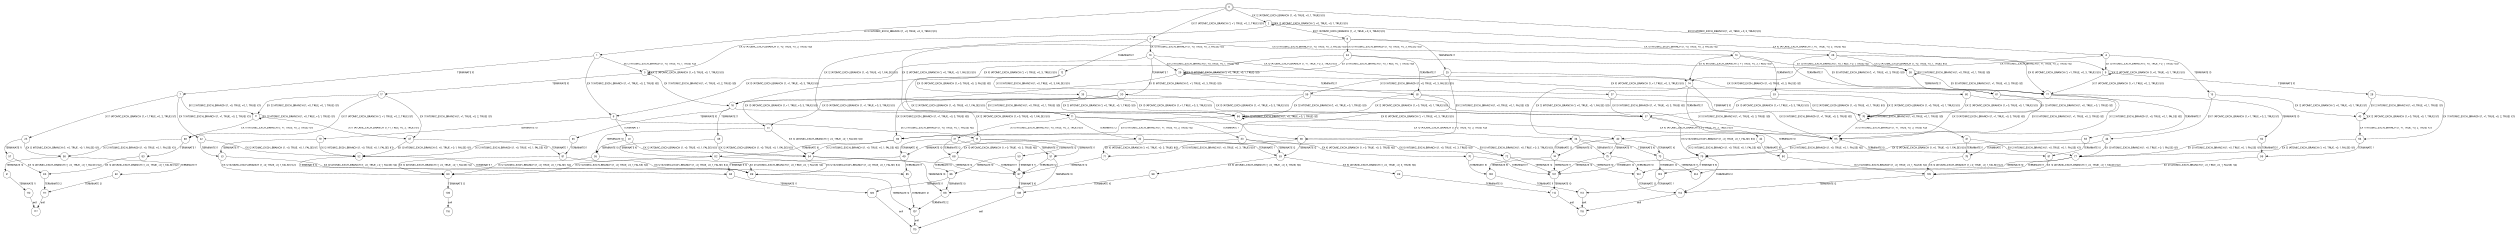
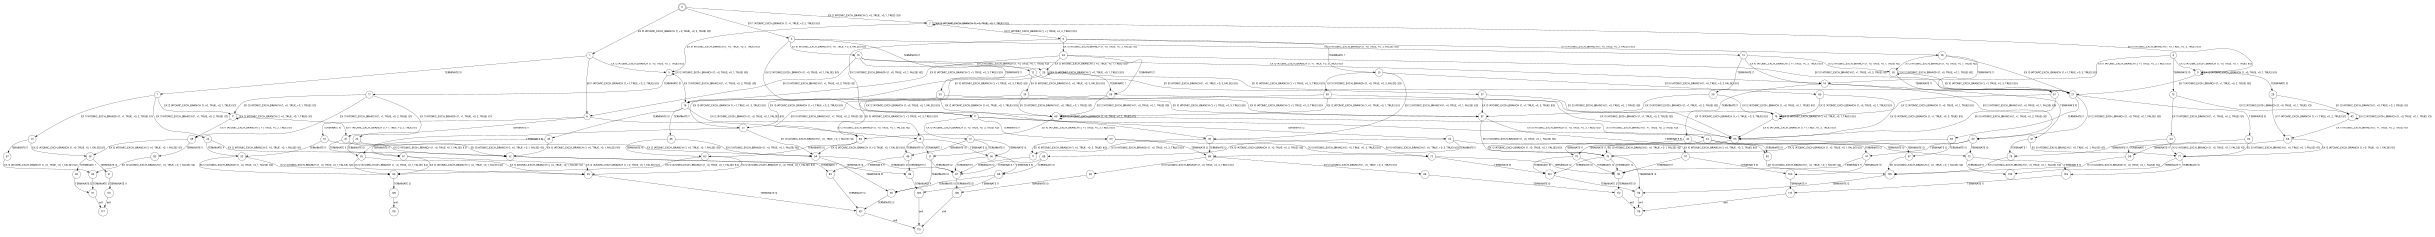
  digraph {
    fontname=Inter
    node [fontname=Inter shape=circle]
    edge [fontname=Inter]
    0 [peripheries=2]
    1
    2
    3
    4
    5
    6
    7
    8
    9
    10
    11
    12
    13
    14
    15
    16
    17
    18
    19
    20
    21
    22
    23
    24
    25
    26
    27
    28
    29
    30
    31
    32
    33
    34
    35
    36
    37
    38
    39
    40
    41
    42
    43
    44
    45
    46
    47
    48
    49
    50
    51
    52
    53
    54
    55
    56
    57
    58
    59
    60
    61
    62
    63
    64
    65
    66
    67
    68
    69
    70
    71
    72
    73
    74
    75
    76
    77
    78
    79
    80
    81
    82
    83
    84
    85
    86
    87
    88
    89
    90
    91
    92
    93
    94
    95
    96
    97
    98
    99
    100
    101
    102
    103
    104
    105
    114
    106
    107
    108
    109
    110
    111
    112
    113
    115
    116
    n118 [label=177]
    118
    0 -> 1 [label="EX !0 !ATOMIC_EXCH_BRANCH (1, +0, TRUE, +0, 3, TRUE) !{0}"]
    0 -> 2 [label="EX !2 !ATOMIC_EXCH_BRANCH (1, +0, TRUE, +0, 1, TRUE) !{0}"]
    0 -> 3 [label="EX !1 !ATOMIC_EXCH_BRANCH (1, +1, TRUE, +0, 2, TRUE) !{0}"]
-   0 -> 4 [label="EX !0 !ATOMIC_EXCH_BRANCH (1, +0, TRUE, +0, 3, TRUE) !{0}"]
    1 -> 5 [label="EX !2 !ATOMIC_EXCH_BRANCH (1, +0, TRUE, +0, 1, TRUE) !{0}"]
    1 -> 6 [label="EX !1 !ATOMIC_EXCH_BRANCH (1, +1, TRUE, +0, 2, TRUE) !{0}"]
    1 -> 7 [label="TERMINATE !0"]
    2 -> 2 [label="EX !2 !ATOMIC_EXCH_BRANCH (1, +0, TRUE, +0, 1, TRUE) !{0}"]
    2 -> 5 [label="EX !0 !ATOMIC_EXCH_BRANCH (1, +0, TRUE, +0, 3, TRUE) !{0}"]
    2 -> 8 [label="EX !1 !ATOMIC_EXCH_BRANCH (1, +1, TRUE, +0, 2, TRUE) !{0}"]
    2 -> 9 [label="EX !0 !ATOMIC_EXCH_BRANCH (1, +0, TRUE, +0, 3, TRUE) !{0}"]
    3 -> 10 [label="EX !0 !ATOMIC_EXCH_BRANCH (1, +0, TRUE, +0, 3, FALSE) !{0}"]
    3 -> 11 [label="EX !2 !ATOMIC_EXCH_BRANCH (1, +0, TRUE, +0, 1, FALSE) !{0}"]
    3 -> 12 [label="TERMINATE !1"]
    3 -> 13 [label="EX !0 !ATOMIC_EXCH_BRANCH (1, +0, TRUE, +0, 3, FALSE) !{0}"]
    4 -> 9 [label="EX !2 !ATOMIC_EXCH_BRANCH (1, +0, TRUE, +0, 1, TRUE) !{0}"]
    4 -> 14 [label="EX !1 !ATOMIC_EXCH_BRANCH (1, +1, TRUE, +0, 2, TRUE) !{0}"]
    4 -> 15 [label="TERMINATE !0"]
    5 -> 5 [label="EX !2 !ATOMIC_EXCH_BRANCH (1, +0, TRUE, +0, 1, TRUE) !{0}"]
    5 -> 16 [label="EX !1 !ATOMIC_EXCH_BRANCH (1, +1, TRUE, +0, 2, TRUE) !{0}"]
    5 -> 17 [label="TERMINATE !0"]
    6 -> 18 [label="EX !2 !ATOMIC_EXCH_BRANCH (1, +0, TRUE, +0, 1, FALSE) !{0}"]
    6 -> 19 [label="TERMINATE !0"]
    6 -> 20 [label="TERMINATE !1"]
    7 -> 21 [label="EX !2 !ATOMIC_EXCH_BRANCH (1, +0, TRUE, +0, 1, TRUE) !{1}"]
    7 -> 22 [label="EX !1 !ATOMIC_EXCH_BRANCH (1, +1, TRUE, +0, 2, TRUE) !{1}"]
    7 -> 23 [label="EX !1 !ATOMIC_EXCH_BRANCH (1, +1, TRUE, +0, 2, TRUE) !{1}"]
    8 -> 11 [label="EX !2 !ATOMIC_EXCH_BRANCH (1, +0, TRUE, +0, 1, FALSE) !{0}"]
    8 -> 24 [label="EX !0 !ATOMIC_EXCH_BRANCH (1, +0, TRUE, +0, 3, FALSE) !{0}"]
    8 -> 25 [label="TERMINATE !1"]
    8 -> 26 [label="EX !0 !ATOMIC_EXCH_BRANCH (1, +0, TRUE, +0, 3, FALSE) !{0}"]
    9 -> 9 [label="EX !2 !ATOMIC_EXCH_BRANCH (1, +0, TRUE, +0, 1, TRUE) !{0}"]
    9 -> 27 [label="EX !1 !ATOMIC_EXCH_BRANCH (1, +1, TRUE, +0, 2, TRUE) !{0}"]
    9 -> 28 [label="TERMINATE !0"]
    10 -> 6 [label="EX !0 !ATOMIC_EXCH_BRANCH (1, +1, TRUE, +0, 3, TRUE) !{0}"]
    10 -> 14 [label="EX !0 !ATOMIC_EXCH_BRANCH (1, +1, TRUE, +0, 3, TRUE) !{0}"]
    10 -> 29 [label="EX !2 !ATOMIC_EXCH_BRANCH (1, +0, TRUE, +0, 1, TRUE) !{0}"]
    10 -> 30 [label="TERMINATE !1"]
    11 -> 31 [label="EX !0 !ATOMIC_EXCH_BRANCH (1, +0, TRUE, +0, 3, TRUE) !{0}"]
    11 -> 32 [label="TERMINATE !2"]
    11 -> 33 [label="TERMINATE !1"]
    11 -> 34 [label="EX !0 !ATOMIC_EXCH_BRANCH (1, +0, TRUE, +0, 3, TRUE) !{0}"]
    12 -> 35 [label="EX !0 !ATOMIC_EXCH_BRANCH (1, +0, TRUE, +0, 3, FALSE) !{0}"]
    12 -> 36 [label="EX !2 !ATOMIC_EXCH_BRANCH (1, +0, TRUE, +0, 1, FALSE) !{0}"]
    12 -> 37 [label="EX !0 !ATOMIC_EXCH_BRANCH (1, +0, TRUE, +0, 3, FALSE) !{0}"]
    13 -> 14 [label="EX !0 !ATOMIC_EXCH_BRANCH (1, +1, TRUE, +0, 3, TRUE) !{0}"]
    13 -> 38 [label="EX !2 !ATOMIC_EXCH_BRANCH (1, +0, TRUE, +0, 1, TRUE) !{0}"]
    13 -> 39 [label="TERMINATE !1"]
    14 -> 40 [label="EX !2 !ATOMIC_EXCH_BRANCH (1, +0, TRUE, +0, 1, FALSE) !{0}"]
    14 -> 41 [label="TERMINATE !0"]
    14 -> 42 [label="TERMINATE !1"]
    15 -> 43 [label="EX !2 !ATOMIC_EXCH_BRANCH (1, +0, TRUE, +0, 1, TRUE) !{1}"]
    15 -> 44 [label="EX !1 !ATOMIC_EXCH_BRANCH (1, +1, TRUE, +0, 2, TRUE) !{1}"]
    16 -> 18 [label="EX !2 !ATOMIC_EXCH_BRANCH (1, +0, TRUE, +0, 1, FALSE) !{0}"]
    16 -> 45 [label="TERMINATE !0"]
    16 -> 46 [label="TERMINATE !1"]
    17 -> 21 [label="EX !2 !ATOMIC_EXCH_BRANCH (1, +0, TRUE, +0, 1, TRUE) !{1}"]
    17 -> 47 [label="EX !1 !ATOMIC_EXCH_BRANCH (1, +1, TRUE, +0, 2, TRUE) !{1}"]
    17 -> 48 [label="EX !1 !ATOMIC_EXCH_BRANCH (1, +1, TRUE, +0, 2, TRUE) !{1}"]
    18 -> 49 [label="TERMINATE !0"]
    18 -> 50 [label="TERMINATE !2"]
    18 -> 51 [label="TERMINATE !1"]
    19 -> 52 [label="EX !2 !ATOMIC_EXCH_BRANCH (1, +0, TRUE, +0, 1, FALSE) !{1}"]
    19 -> 53 [label="TERMINATE !1"]
    20 -> 54 [label="EX !2 !ATOMIC_EXCH_BRANCH (1, +0, TRUE, +0, 1, FALSE) !{0}"]
    20 -> 55 [label="TERMINATE !0"]
    21 -> 21 [label="EX !2 !ATOMIC_EXCH_BRANCH (1, +0, TRUE, +0, 1, TRUE) !{1}"]
    21 -> 47 [label="EX !1 !ATOMIC_EXCH_BRANCH (1, +1, TRUE, +0, 2, TRUE) !{1}"]
    21 -> 48 [label="EX !1 !ATOMIC_EXCH_BRANCH (1, +1, TRUE, +0, 2, TRUE) !{1}"]
    22 -> 52 [label="EX !2 !ATOMIC_EXCH_BRANCH (1, +0, TRUE, +0, 1, FALSE) !{1}"]
    22 -> 53 [label="TERMINATE !1"]
    23 -> 56 [label="EX !2 !ATOMIC_EXCH_BRANCH (1, +0, TRUE, +0, 1, FALSE) !{1}"]
    23 -> 57 [label="TERMINATE !1"]
    24 -> 16 [label="EX !0 !ATOMIC_EXCH_BRANCH (1, +1, TRUE, +0, 3, TRUE) !{0}"]
    24 -> 27 [label="EX !0 !ATOMIC_EXCH_BRANCH (1, +1, TRUE, +0, 3, TRUE) !{0}"]
    24 -> 29 [label="EX !2 !ATOMIC_EXCH_BRANCH (1, +0, TRUE, +0, 1, TRUE) !{0}"]
    24 -> 58 [label="TERMINATE !1"]
    25 -> 36 [label="EX !2 !ATOMIC_EXCH_BRANCH (1, +0, TRUE, +0, 1, FALSE) !{0}"]
    25 -> 59 [label="EX !0 !ATOMIC_EXCH_BRANCH (1, +0, TRUE, +0, 3, FALSE) !{0}"]
    25 -> 60 [label="EX !0 !ATOMIC_EXCH_BRANCH (1, +0, TRUE, +0, 3, FALSE) !{0}"]
    26 -> 27 [label="EX !0 !ATOMIC_EXCH_BRANCH (1, +1, TRUE, +0, 3, TRUE) !{0}"]
    26 -> 38 [label="EX !2 !ATOMIC_EXCH_BRANCH (1, +0, TRUE, +0, 1, TRUE) !{0}"]
    26 -> 61 [label="TERMINATE !1"]
    27 -> 40 [label="EX !2 !ATOMIC_EXCH_BRANCH (1, +0, TRUE, +0, 1, FALSE) !{0}"]
    27 -> 62 [label="TERMINATE !0"]
    27 -> 63 [label="TERMINATE !1"]
    28 -> 43 [label="EX !2 !ATOMIC_EXCH_BRANCH (1, +0, TRUE, +0, 1, TRUE) !{1}"]
    28 -> 64 [label="EX !1 !ATOMIC_EXCH_BRANCH (1, +1, TRUE, +0, 2, TRUE) !{1}"]
    29 -> 16 [label="EX !0 !ATOMIC_EXCH_BRANCH (1, +1, TRUE, +0, 3, TRUE) !{0}"]
    29 -> 27 [label="EX !0 !ATOMIC_EXCH_BRANCH (1, +1, TRUE, +0, 3, TRUE) !{0}"]
    29 -> 29 [label="EX !2 !ATOMIC_EXCH_BRANCH (1, +0, TRUE, +0, 1, TRUE) !{0}"]
    29 -> 58 [label="TERMINATE !1"]
    30 -> 65 [label="EX !0 !ATOMIC_EXCH_BRANCH (1, +1, TRUE, +0, 3, TRUE) !{0}"]
    30 -> 66 [label="EX !2 !ATOMIC_EXCH_BRANCH (1, +0, TRUE, +0, 1, TRUE) !{0}"]
    30 -> 67 [label="EX !0 !ATOMIC_EXCH_BRANCH (1, +1, TRUE, +0, 3, TRUE) !{0}"]
    31 -> 49 [label="TERMINATE !0"]
-   31 -> 68 [label="TERMINATE !2"]
+   31 -> 50 [label="TERMINATE !2"]
    31 -> 51 [label="TERMINATE !1"]
    32 -> 68 [label="EX !0 !ATOMIC_EXCH_BRANCH (1, +0, TRUE, +0, 3, TRUE) !{0}"]
    32 -> 69 [label="TERMINATE !1"]
    32 -> 70 [label="EX !0 !ATOMIC_EXCH_BRANCH (1, +0, TRUE, +0, 3, TRUE) !{0}"]
    33 -> 69 [label="TERMINATE !2"]
    33 -> 71 [label="EX !0 !ATOMIC_EXCH_BRANCH (1, +0, TRUE, +0, 3, TRUE) !{0}"]
    33 -> 72 [label="EX !0 !ATOMIC_EXCH_BRANCH (1, +0, TRUE, +0, 3, TRUE) !{0}"]
    34 -> 73 [label="TERMINATE !0"]
    34 -> 74 [label="TERMINATE !2"]
    34 -> 75 [label="TERMINATE !1"]
    35 -> 65 [label="EX !0 !ATOMIC_EXCH_BRANCH (1, +1, TRUE, +0, 3, TRUE) !{0}"]
    35 -> 66 [label="EX !2 !ATOMIC_EXCH_BRANCH (1, +0, TRUE, +0, 1, TRUE) !{0}"]
    35 -> 67 [label="EX !0 !ATOMIC_EXCH_BRANCH (1, +1, TRUE, +0, 3, TRUE) !{0}"]
    36 -> 69 [label="TERMINATE !2"]
    36 -> 71 [label="EX !0 !ATOMIC_EXCH_BRANCH (1, +0, TRUE, +0, 3, TRUE) !{0}"]
    36 -> 72 [label="EX !0 !ATOMIC_EXCH_BRANCH (1, +0, TRUE, +0, 3, TRUE) !{0}"]
    37 -> 67 [label="EX !0 !ATOMIC_EXCH_BRANCH (1, +1, TRUE, +0, 3, TRUE) !{0}"]
    37 -> 76 [label="EX !2 !ATOMIC_EXCH_BRANCH (1, +0, TRUE, +0, 1, TRUE) !{0}"]
    38 -> 27 [label="EX !0 !ATOMIC_EXCH_BRANCH (1, +1, TRUE, +0, 3, TRUE) !{0}"]
    38 -> 38 [label="EX !2 !ATOMIC_EXCH_BRANCH (1, +0, TRUE, +0, 1, TRUE) !{0}"]
    38 -> 61 [label="TERMINATE !1"]
    39 -> 67 [label="EX !0 !ATOMIC_EXCH_BRANCH (1, +1, TRUE, +0, 3, TRUE) !{0}"]
    39 -> 76 [label="EX !2 !ATOMIC_EXCH_BRANCH (1, +0, TRUE, +0, 1, TRUE) !{0}"]
    40 -> 73 [label="TERMINATE !0"]
    40 -> 74 [label="TERMINATE !2"]
    40 -> 75 [label="TERMINATE !1"]
    41 -> 77 [label="EX !2 !ATOMIC_EXCH_BRANCH (1, +0, TRUE, +0, 1, FALSE) !{1}"]
    41 -> 78 [label="TERMINATE !1"]
    42 -> 79 [label="EX !2 !ATOMIC_EXCH_BRANCH (1, +0, TRUE, +0, 1, FALSE) !{0}"]
    42 -> 80 [label="TERMINATE !0"]
    43 -> 43 [label="EX !2 !ATOMIC_EXCH_BRANCH (1, +0, TRUE, +0, 1, TRUE) !{1}"]
    43 -> 64 [label="EX !1 !ATOMIC_EXCH_BRANCH (1, +1, TRUE, +0, 2, TRUE) !{1}"]
    44 -> 77 [label="EX !2 !ATOMIC_EXCH_BRANCH (1, +0, TRUE, +0, 1, FALSE) !{1}"]
    44 -> 78 [label="TERMINATE !1"]
    45 -> 52 [label="EX !2 !ATOMIC_EXCH_BRANCH (1, +0, TRUE, +0, 1, FALSE) !{1}"]
    45 -> 81 [label="TERMINATE !1"]
    46 -> 54 [label="EX !2 !ATOMIC_EXCH_BRANCH (1, +0, TRUE, +0, 1, FALSE) !{0}"]
    46 -> 82 [label="TERMINATE !0"]
    47 -> 52 [label="EX !2 !ATOMIC_EXCH_BRANCH (1, +0, TRUE, +0, 1, FALSE) !{1}"]
    47 -> 81 [label="TERMINATE !1"]
    48 -> 56 [label="EX !2 !ATOMIC_EXCH_BRANCH (1, +0, TRUE, +0, 1, FALSE) !{1}"]
    48 -> 83 [label="TERMINATE !1"]
    49 -> 84 [label="TERMINATE !2"]
    49 -> 85 [label="TERMINATE !1"]
    50 -> 86 [label="TERMINATE !0"]
    50 -> 87 [label="TERMINATE !1"]
    51 -> 87 [label="TERMINATE !2"]
    51 -> 88 [label="TERMINATE !0"]
    52 -> 84 [label="TERMINATE !2"]
    52 -> 85 [label="TERMINATE !1"]
    53 -> 89 [label="EX !2 !ATOMIC_EXCH_BRANCH (1, +0, TRUE, +0, 1, FALSE) !{2}"]
    53 -> 90 [label="EX !2 !ATOMIC_EXCH_BRANCH (1, +0, TRUE, +0, 1, FALSE) !{2}"]
    54 -> 87 [label="TERMINATE !2"]
    54 -> 88 [label="TERMINATE !0"]
    55 -> 89 [label="EX !2 !ATOMIC_EXCH_BRANCH (1, +0, TRUE, +0, 1, FALSE) !{2}"]
    55 -> 90 [label="EX !2 !ATOMIC_EXCH_BRANCH (1, +0, TRUE, +0, 1, FALSE) !{2}"]
    56 -> 91 [label="TERMINATE !2"]
    56 -> 92 [label="TERMINATE !1"]
    57 -> 93 [label="EX !2 !ATOMIC_EXCH_BRANCH (1, +0, TRUE, +0, 1, FALSE) !{2}"]
    58 -> 66 [label="EX !2 !ATOMIC_EXCH_BRANCH (1, +0, TRUE, +0, 1, TRUE) !{0}"]
    58 -> 94 [label="EX !0 !ATOMIC_EXCH_BRANCH (1, +1, TRUE, +0, 3, TRUE) !{0}"]
    58 -> 95 [label="EX !0 !ATOMIC_EXCH_BRANCH (1, +1, TRUE, +0, 3, TRUE) !{0}"]
    59 -> 66 [label="EX !2 !ATOMIC_EXCH_BRANCH (1, +0, TRUE, +0, 1, TRUE) !{0}"]
    59 -> 94 [label="EX !0 !ATOMIC_EXCH_BRANCH (1, +1, TRUE, +0, 3, TRUE) !{0}"]
    59 -> 95 [label="EX !0 !ATOMIC_EXCH_BRANCH (1, +1, TRUE, +0, 3, TRUE) !{0}"]
    60 -> 76 [label="EX !2 !ATOMIC_EXCH_BRANCH (1, +0, TRUE, +0, 1, TRUE) !{0}"]
    60 -> 95 [label="EX !0 !ATOMIC_EXCH_BRANCH (1, +1, TRUE, +0, 3, TRUE) !{0}"]
    61 -> 76 [label="EX !2 !ATOMIC_EXCH_BRANCH (1, +0, TRUE, +0, 1, TRUE) !{0}"]
    61 -> 95 [label="EX !0 !ATOMIC_EXCH_BRANCH (1, +1, TRUE, +0, 3, TRUE) !{0}"]
    62 -> 77 [label="EX !2 !ATOMIC_EXCH_BRANCH (1, +0, TRUE, +0, 1, FALSE) !{1}"]
    62 -> 96 [label="TERMINATE !1"]
    63 -> 79 [label="EX !2 !ATOMIC_EXCH_BRANCH (1, +0, TRUE, +0, 1, FALSE) !{0}"]
    63 -> 97 [label="TERMINATE !0"]
    64 -> 77 [label="EX !2 !ATOMIC_EXCH_BRANCH (1, +0, TRUE, +0, 1, FALSE) !{1}"]
    64 -> 96 [label="TERMINATE !1"]
    65 -> 54 [label="EX !2 !ATOMIC_EXCH_BRANCH (1, +0, TRUE, +0, 1, FALSE) !{0}"]
    65 -> 55 [label="TERMINATE !0"]
    66 -> 66 [label="EX !2 !ATOMIC_EXCH_BRANCH (1, +0, TRUE, +0, 1, TRUE) !{0}"]
    66 -> 94 [label="EX !0 !ATOMIC_EXCH_BRANCH (1, +1, TRUE, +0, 3, TRUE) !{0}"]
    66 -> 95 [label="EX !0 !ATOMIC_EXCH_BRANCH (1, +1, TRUE, +0, 3, TRUE) !{0}"]
    67 -> 79 [label="EX !2 !ATOMIC_EXCH_BRANCH (1, +0, TRUE, +0, 1, FALSE) !{0}"]
    67 -> 80 [label="TERMINATE !0"]
    68 -> 86 [label="TERMINATE !0"]
    68 -> 87 [label="TERMINATE !1"]
    69 -> 98 [label="EX !0 !ATOMIC_EXCH_BRANCH (1, +0, TRUE, +0, 3, TRUE) !{0}"]
    69 -> 99 [label="EX !0 !ATOMIC_EXCH_BRANCH (1, +0, TRUE, +0, 3, TRUE) !{0}"]
    70 -> 100 [label="TERMINATE !0"]
    70 -> 101 [label="TERMINATE !1"]
    71 -> 87 [label="TERMINATE !2"]
    72 -> 101 [label="TERMINATE !2"]
    72 -> 102 [label="TERMINATE !0"]
    73 -> 103 [label="TERMINATE !2"]
    73 -> 104 [label="TERMINATE !1"]
    74 -> 100 [label="TERMINATE !0"]
    74 -> 101 [label="TERMINATE !1"]
    75 -> 101 [label="TERMINATE !2"]
    75 -> 102 [label="TERMINATE !0"]
    76 -> 76 [label="EX !2 !ATOMIC_EXCH_BRANCH (1, +0, TRUE, +0, 1, TRUE) !{0}"]
    76 -> 95 [label="EX !0 !ATOMIC_EXCH_BRANCH (1, +1, TRUE, +0, 3, TRUE) !{0}"]
    77 -> 103 [label="TERMINATE !0"]
    77 -> 104 [label="TERMINATE !1"]
    78 -> 105 [label="EX !2 !ATOMIC_EXCH_BRANCH (1, +0, TRUE, +0, 1, FALSE) !{2}"]
    79 -> 101 [label="TERMINATE !2"]
    79 -> 102 [label="TERMINATE !0"]
    79 -> 114 [label="TERMINATE !2"]
    80 -> 105 [label="EX !2 !ATOMIC_EXCH_BRANCH (1, +0, TRUE, +0, 1, FALSE) !{2}"]
    81 -> 89 [label="EX !2 !ATOMIC_EXCH_BRANCH (1, +0, TRUE, +0, 1, FALSE) !{2}"]
    81 -> 90 [label="EX !2 !ATOMIC_EXCH_BRANCH (1, +0, TRUE, +0, 1, FALSE) !{2}"]
    82 -> 89 [label="EX !2 !ATOMIC_EXCH_BRANCH (1, +0, TRUE, +0, 1, FALSE) !{2}"]
    82 -> 90 [label="EX !2 !ATOMIC_EXCH_BRANCH (1, +0, TRUE, +0, 1, FALSE) !{2}"]
    83 -> 93 [label="EX !2 !ATOMIC_EXCH_BRANCH (1, +0, TRUE, +0, 1, FALSE) !{2}"]
    84 -> 106 [label="TERMINATE !1"]
    85 -> 107 [label="TERMINATE !2"]
    86 -> 88 [label="TERMINATE !0"]
    86 -> 106 [label="TERMINATE !1"]
    87 -> 108 [label="TERMINATE !0"]
    88 -> 107 [label="TERMINATE !2"]
    89 -> 107 [label="TERMINATE !2"]
    90 -> 109 [label="TERMINATE !2"]
    91 -> 110 [label="TERMINATE !1"]
    92 -> 111 [label="TERMINATE !2"]
    93 -> 111 [label="TERMINATE !2"]
    94 -> 54 [label="EX !2 !ATOMIC_EXCH_BRANCH (1, +0, TRUE, +0, 1, FALSE) !{0}"]
    94 -> 82 [label="TERMINATE !0"]
    95 -> 79 [label="EX !2 !ATOMIC_EXCH_BRANCH (1, +0, TRUE, +0, 1, FALSE) !{0}"]
    95 -> 97 [label="TERMINATE !0"]
    96 -> 105 [label="EX !2 !ATOMIC_EXCH_BRANCH (1, +0, TRUE, +0, 1, FALSE) !{2}"]
    97 -> 105 [label="EX !2 !ATOMIC_EXCH_BRANCH (1, +0, TRUE, +0, 1, FALSE) !{2}"]
    98 -> 108 [label="TERMINATE !0"]
    99 -> 112 [label="TERMINATE !0"]
    100 -> 113 [label="TERMINATE !1"]
    101 -> 112 [label="TERMINATE !0"]
    102 -> 114 [label="TERMINATE !2"]
    103 -> 113 [label="TERMINATE !1"]
    105 -> 114 [label="TERMINATE !2"]
    114 -> 118 [label=exit]
    106 -> 115 [label=exit]
    107 -> 115 [label=exit]
    108 -> 115 [label=exit]
    109 -> 116 [label=exit]
    110 -> n118 [label=exit]
    111 -> n118 [label=exit]
    112 -> 118 [label=exit]
    113 -> 118 [label=exit]
  }
